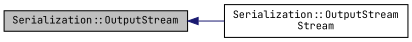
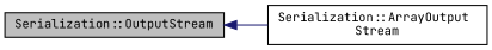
  digraph {
    rankdir=LR
    fontname="JetBrains Mono"
    node [color=black fontname="JetBrains Mono" fontsize=10 shape=record style=filled]
    n1 [fillcolor=grey75 fontcolor=black height=0.2 label="Serialization::OutputStream" width=0.4]
-   n2 [fillcolor=white height=0.2 label="Serialization::OutputStream\lStream" width=0.4]
+   n2 [fillcolor=white height=0.2 label="Serialization::ArrayOutput\lStream" width=0.4]
    n1 -> n2 [color=midnightblue dir=back fontname="JetBrains Mono" fontsize=10 labelfontname=Helvetica labelfontsize=10 style=solid]
  }
